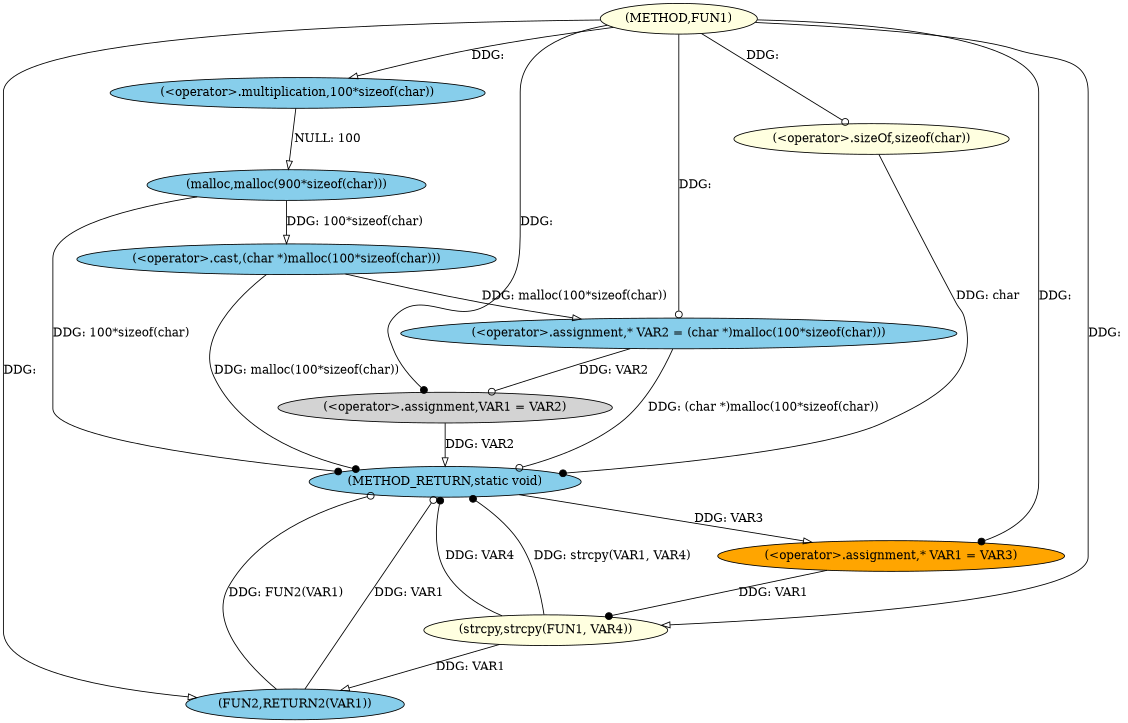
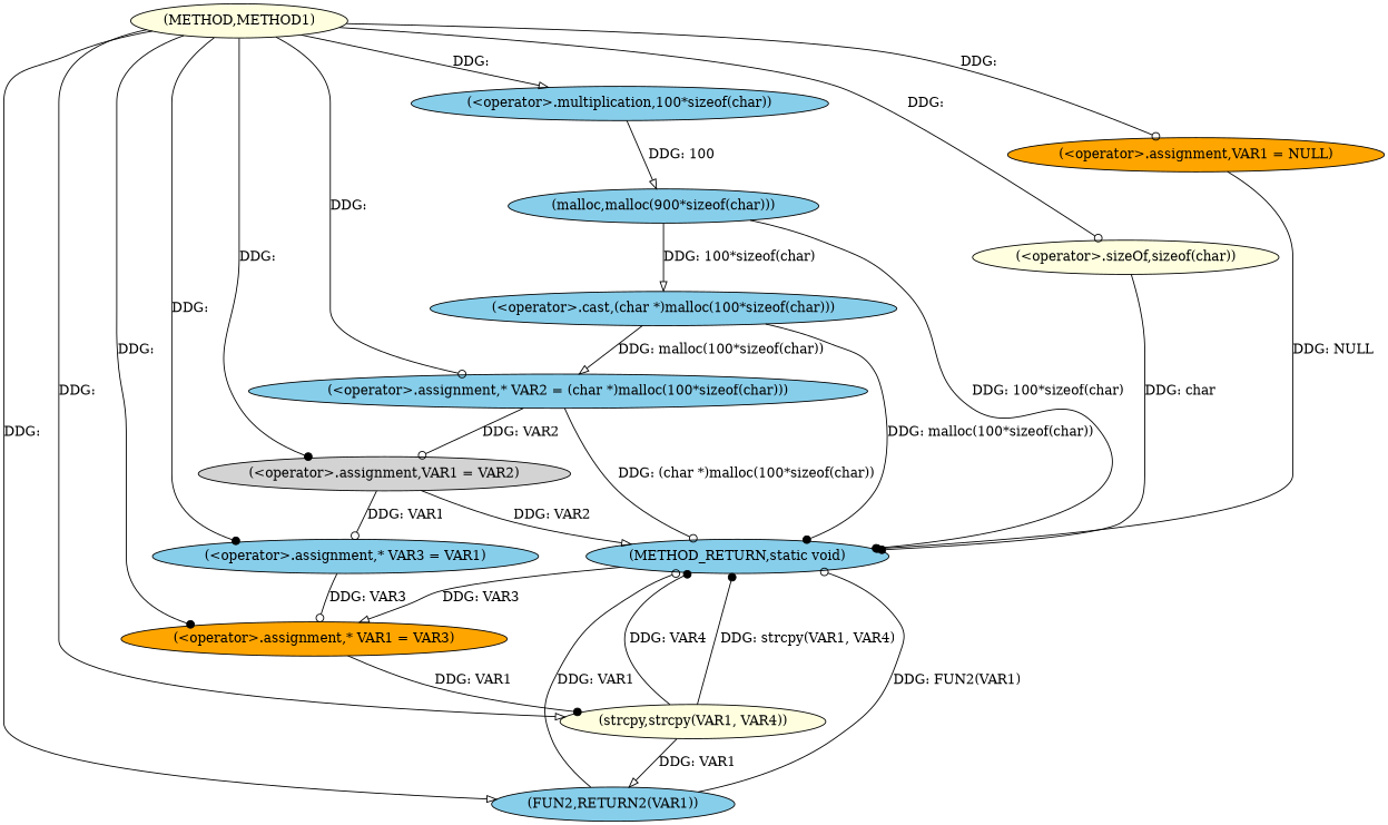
  digraph {
    node [fillcolor=skyblue style=filled]
    edge [arrowhead=dot]
-   n1 [fillcolor=lightyellow label="(METHOD,FUN1)"]
+   n1 [fillcolor=lightyellow label="(METHOD,METHOD1)"]
+   n2 [fillcolor=orange label="(<operator>.assignment,VAR1 = NULL)"]
    n3 [label="(<operator>.assignment,* VAR2 = (char *)malloc(100*sizeof(char)))"]
    n4 [label="(<operator>.multiplication,100*sizeof(char))"]
    n5 [fillcolor=lightyellow label="(<operator>.sizeOf,sizeof(char))"]
    n6 [fillcolor=lightgrey label="(<operator>.assignment,VAR1 = VAR2)"]
+   n7 [label="(<operator>.assignment,* VAR3 = VAR1)"]
    n8 [fillcolor=orange label="(<operator>.assignment,* VAR1 = VAR3)"]
-   n9 [fillcolor=lightyellow label="(strcpy,strcpy(FUN1, VAR4))"]
+   n9 [fillcolor=lightyellow label="(strcpy,strcpy(VAR1, VAR4))"]
    n10 [label="(FUN2,RETURN2(VAR1))"]
    n11 [label="(METHOD_RETURN,static void)"]
    n12 [label="(malloc,malloc(900*sizeof(char)))"]
    n13 [label="(<operator>.cast,(char *)malloc(100*sizeof(char)))"]
+   n1 -> n2 [arrowhead=odot label="DDG: "]
    n1 -> n3 [arrowhead=odot label="DDG: "]
    n1 -> n4 [arrowhead=onormal label="DDG: "]
    n1 -> n5 [arrowhead=odot label="DDG: "]
    n1 -> n6 [label="DDG: "]
+   n1 -> n7 [label="DDG: "]
    n1 -> n8 [label="DDG: "]
    n1 -> n9 [arrowhead=onormal label="DDG: "]
    n1 -> n10 [arrowhead=onormal label="DDG: "]
+   n2 -> n11 [label="DDG: NULL"]
    n3 -> n6 [arrowhead=odot label="DDG: VAR2"]
    n3 -> n11 [arrowhead=odot label="DDG: (char *)malloc(100*sizeof(char))"]
-   n4 -> n12 [arrowhead=onormal label="NULL: 100"]
+   n4 -> n12 [arrowhead=onormal label="DDG: 100"]
    n5 -> n11 [label="DDG: char"]
+   n6 -> n7 [arrowhead=odot label="DDG: VAR1"]
    n6 -> n11 [arrowhead=onormal label="DDG: VAR2"]
+   n7 -> n8 [arrowhead=odot label="DDG: VAR3"]
    n8 -> n9 [label="DDG: VAR1"]
    n9 -> n10 [arrowhead=onormal label="DDG: VAR1"]
    n9 -> n11 [label="DDG: strcpy(VAR1, VAR4)"]
    n9 -> n11 [label="DDG: VAR4"]
    n10 -> n11 [arrowhead=odot label="DDG: FUN2(VAR1)"]
    n10 -> n11 [arrowhead=odot label="DDG: VAR1"]
    n11 -> n8 [arrowhead=onormal label="DDG: VAR3"]
    n12 -> n11 [label="DDG: 100*sizeof(char)"]
    n12 -> n13 [arrowhead=onormal label="DDG: 100*sizeof(char)"]
    n13 -> n3 [arrowhead=onormal label="DDG: malloc(100*sizeof(char))"]
    n13 -> n11 [label="DDG: malloc(100*sizeof(char))"]
  }
